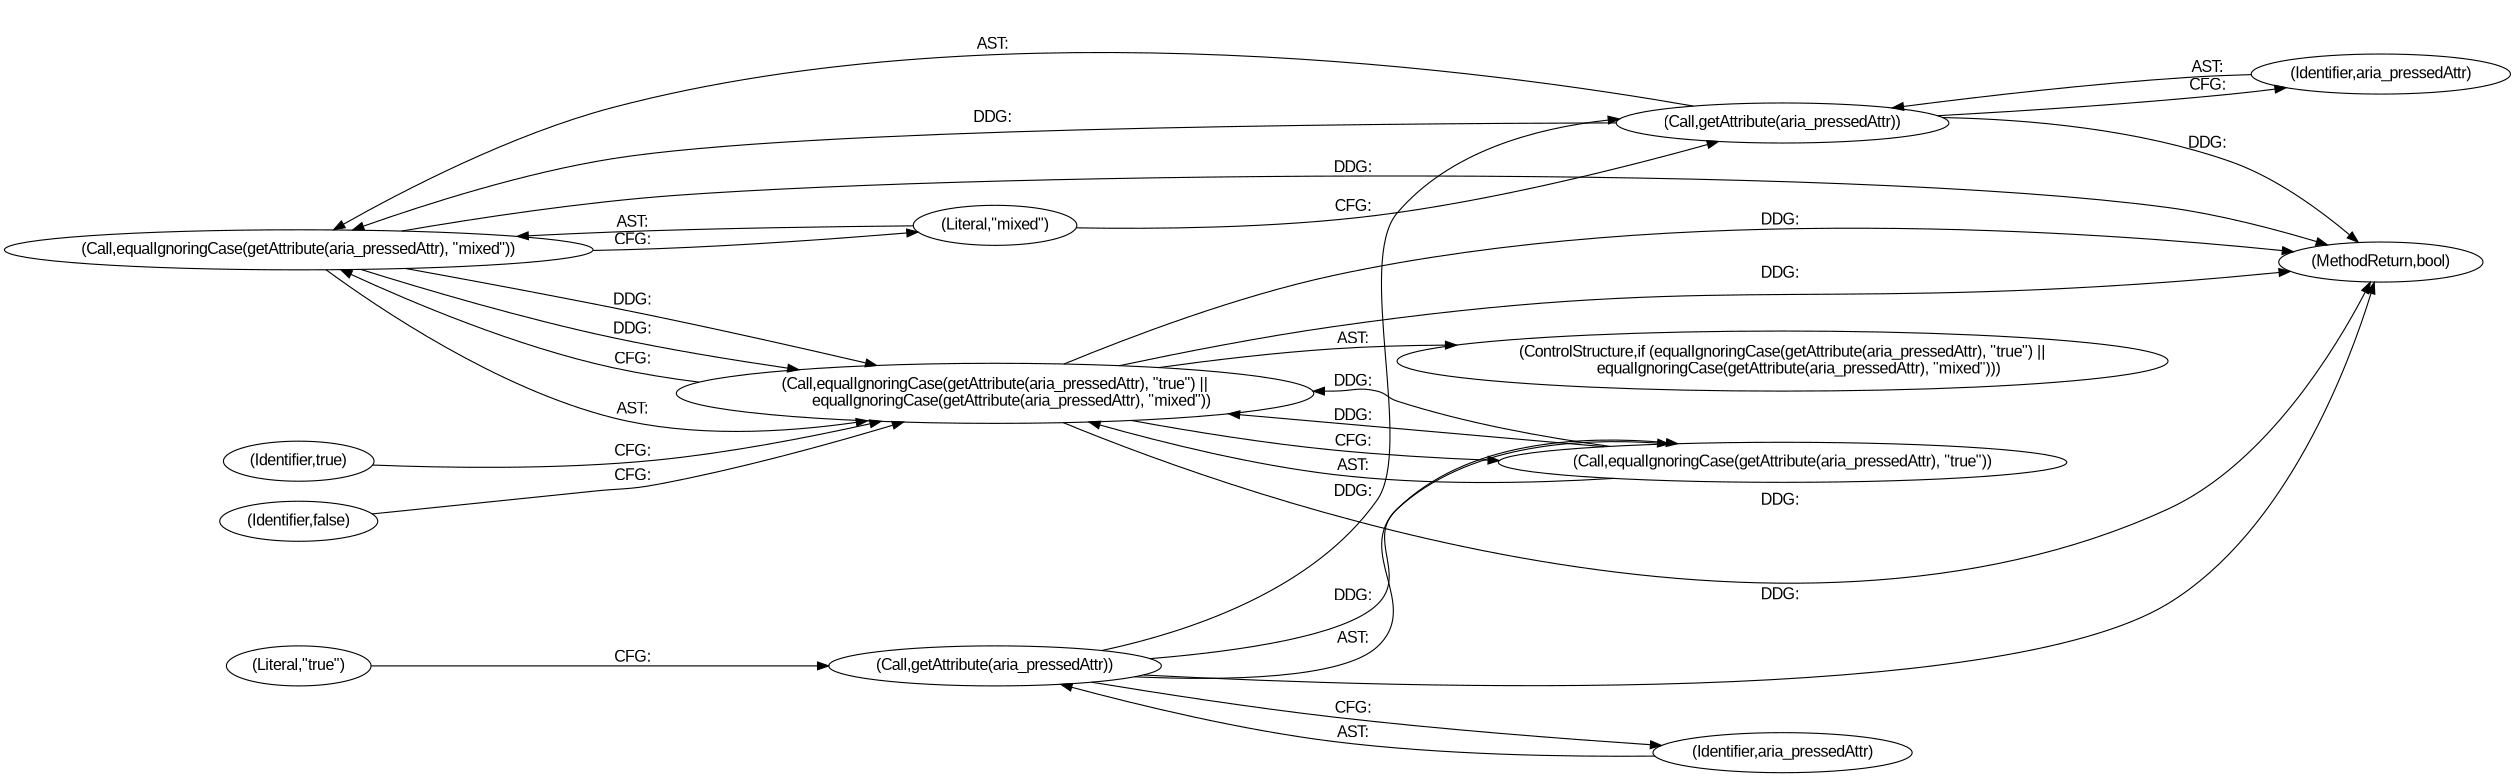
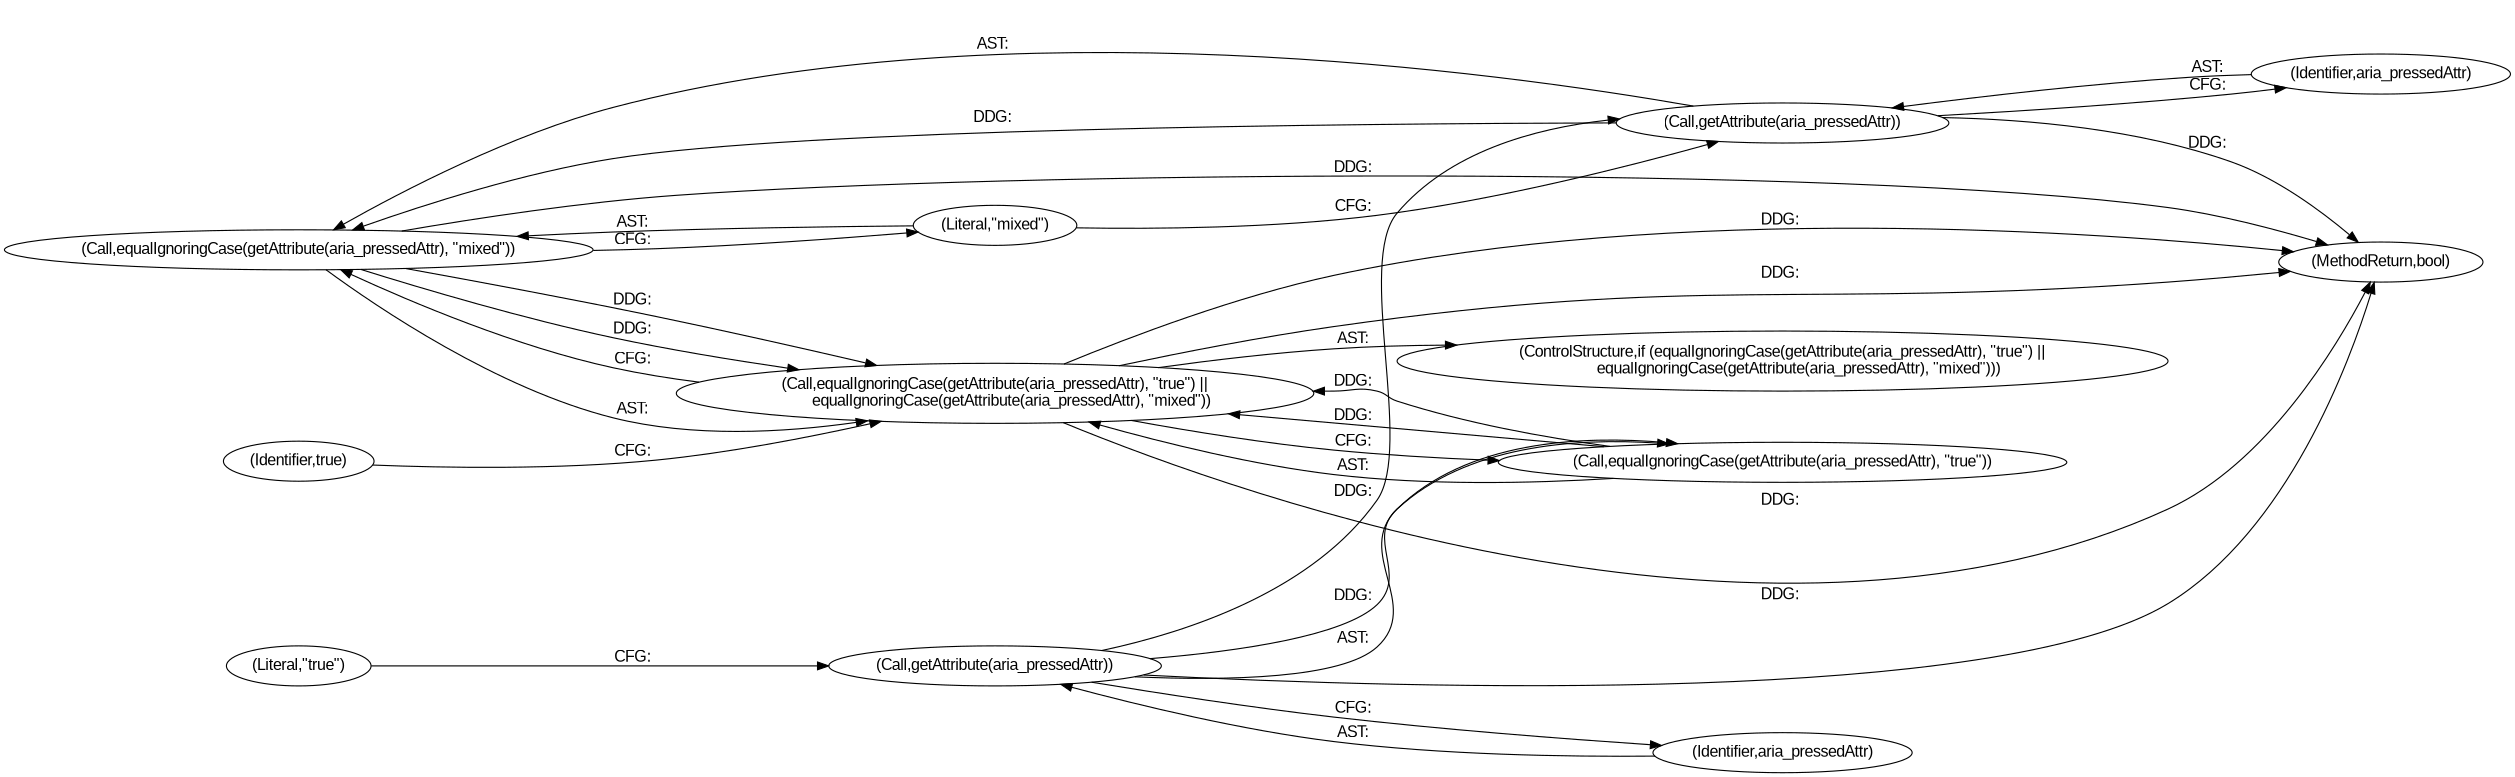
  digraph {
    rankdir=LR
    fontname="Liberation Sans"
    node [fontname="Liberation Sans"]
    edge [fontname="Liberation Sans"]
    n1 [label="(Call,equalIgnoringCase(getAttribute(aria_pressedAttr), \"mixed\"))"]
    n2 [label="(Call,equalIgnoringCase(getAttribute(aria_pressedAttr), \"true\") ||\n        equalIgnoringCase(getAttribute(aria_pressedAttr), \"mixed\"))"]
    n3 [label="(MethodReturn,bool)"]
    n4 [label="(Literal,\"mixed\")"]
    n5 [label="(Call,getAttribute(aria_pressedAttr))"]
    n6 [label="(Identifier,aria_pressedAttr)"]
    n7 [label="(Call,getAttribute(aria_pressedAttr))"]
    n8 [label="(Call,equalIgnoringCase(getAttribute(aria_pressedAttr), \"true\"))"]
    n9 [label="(Identifier,aria_pressedAttr)"]
    n10 [label="(ControlStructure,if (equalIgnoringCase(getAttribute(aria_pressedAttr), \"true\") ||\n        equalIgnoringCase(getAttribute(aria_pressedAttr), \"mixed\")))"]
    n11 [label="(Identifier,true)"]
    n12 [label="(Literal,\"true\")"]
-   n13 [label="(Identifier,false)"]
    n1 -> n2 [label="AST: "]
    n1 -> n2 [label="DDG: "]
    n1 -> n2 [label="DDG: "]
    n1 -> n3 [label="DDG: "]
    n1 -> n4 [label="CFG: "]
    n2 -> n1 [label="CFG: "]
    n2 -> n3 [label="DDG: "]
    n2 -> n3 [label="DDG: "]
    n2 -> n3 [label="DDG: "]
    n2 -> n8 [label="CFG: "]
    n2 -> n10 [label="AST: "]
    n4 -> n1 [label="AST: "]
    n4 -> n5 [label="CFG: "]
    n5 -> n1 [label="AST: "]
    n5 -> n1 [label="DDG: "]
    n5 -> n3 [label="DDG: "]
    n5 -> n6 [label="CFG: "]
    n6 -> n5 [label="AST: "]
    n7 -> n3 [label="DDG: "]
    n7 -> n5 [label="DDG: "]
    n7 -> n8 [label="AST: "]
    n7 -> n8 [label="DDG: "]
    n7 -> n9 [label="CFG: "]
    n8 -> n2 [label="AST: "]
    n8 -> n2 [label="DDG: "]
    n8 -> n2 [label="DDG: "]
    n9 -> n7 [label="AST: "]
    n11 -> n2 [label="CFG: "]
    n12 -> n7 [label="CFG: "]
-   n13 -> n2 [label="CFG: "]
  }
